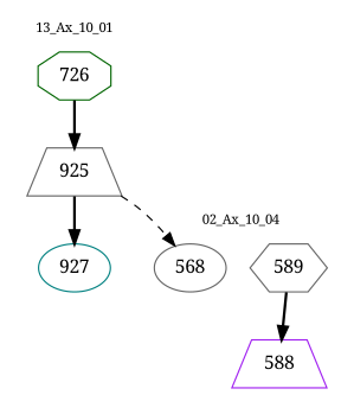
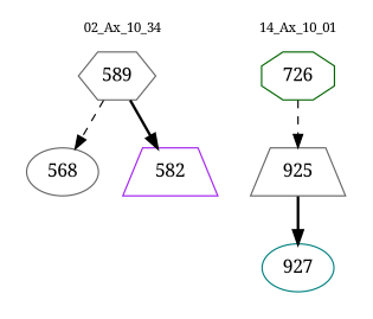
  digraph {
    fontname="Noto Serif"
    node [color=gray40 fontname="Noto Serif" shape=ellipse]
    edge [color=black fontname="Noto Serif" style=dashed]
    n1 [label=589 shape=hexagon]
    n2 [label=568]
-   n3 [color=purple label=588 shape=trapezium]
+   n3 [color=purple label=582 shape=trapezium]
    n4 [color=darkgreen label=726 shape=octagon]
    n5 [label=925 shape=trapezium]
    n6 [color=teal label=927]
    subgraph cluster_1 {
      color=white
      fontsize=10
-     label="02_Ax_10_04"
+     label="02_Ax_10_34"
      n1
      n2
      n3
    }
    subgraph cluster_2 {
      color=white
      fontsize=10
-     label="13_Ax_10_01"
+     label="14_Ax_10_01"
      n4
      n5
      n6
    }
-   n5 -> n2
+   n1 -> n2
    n1 -> n3 [style=bold]
-   n4 -> n5 [style=bold]
+   n4 -> n5
    n5 -> n6 [style=bold]
  }
